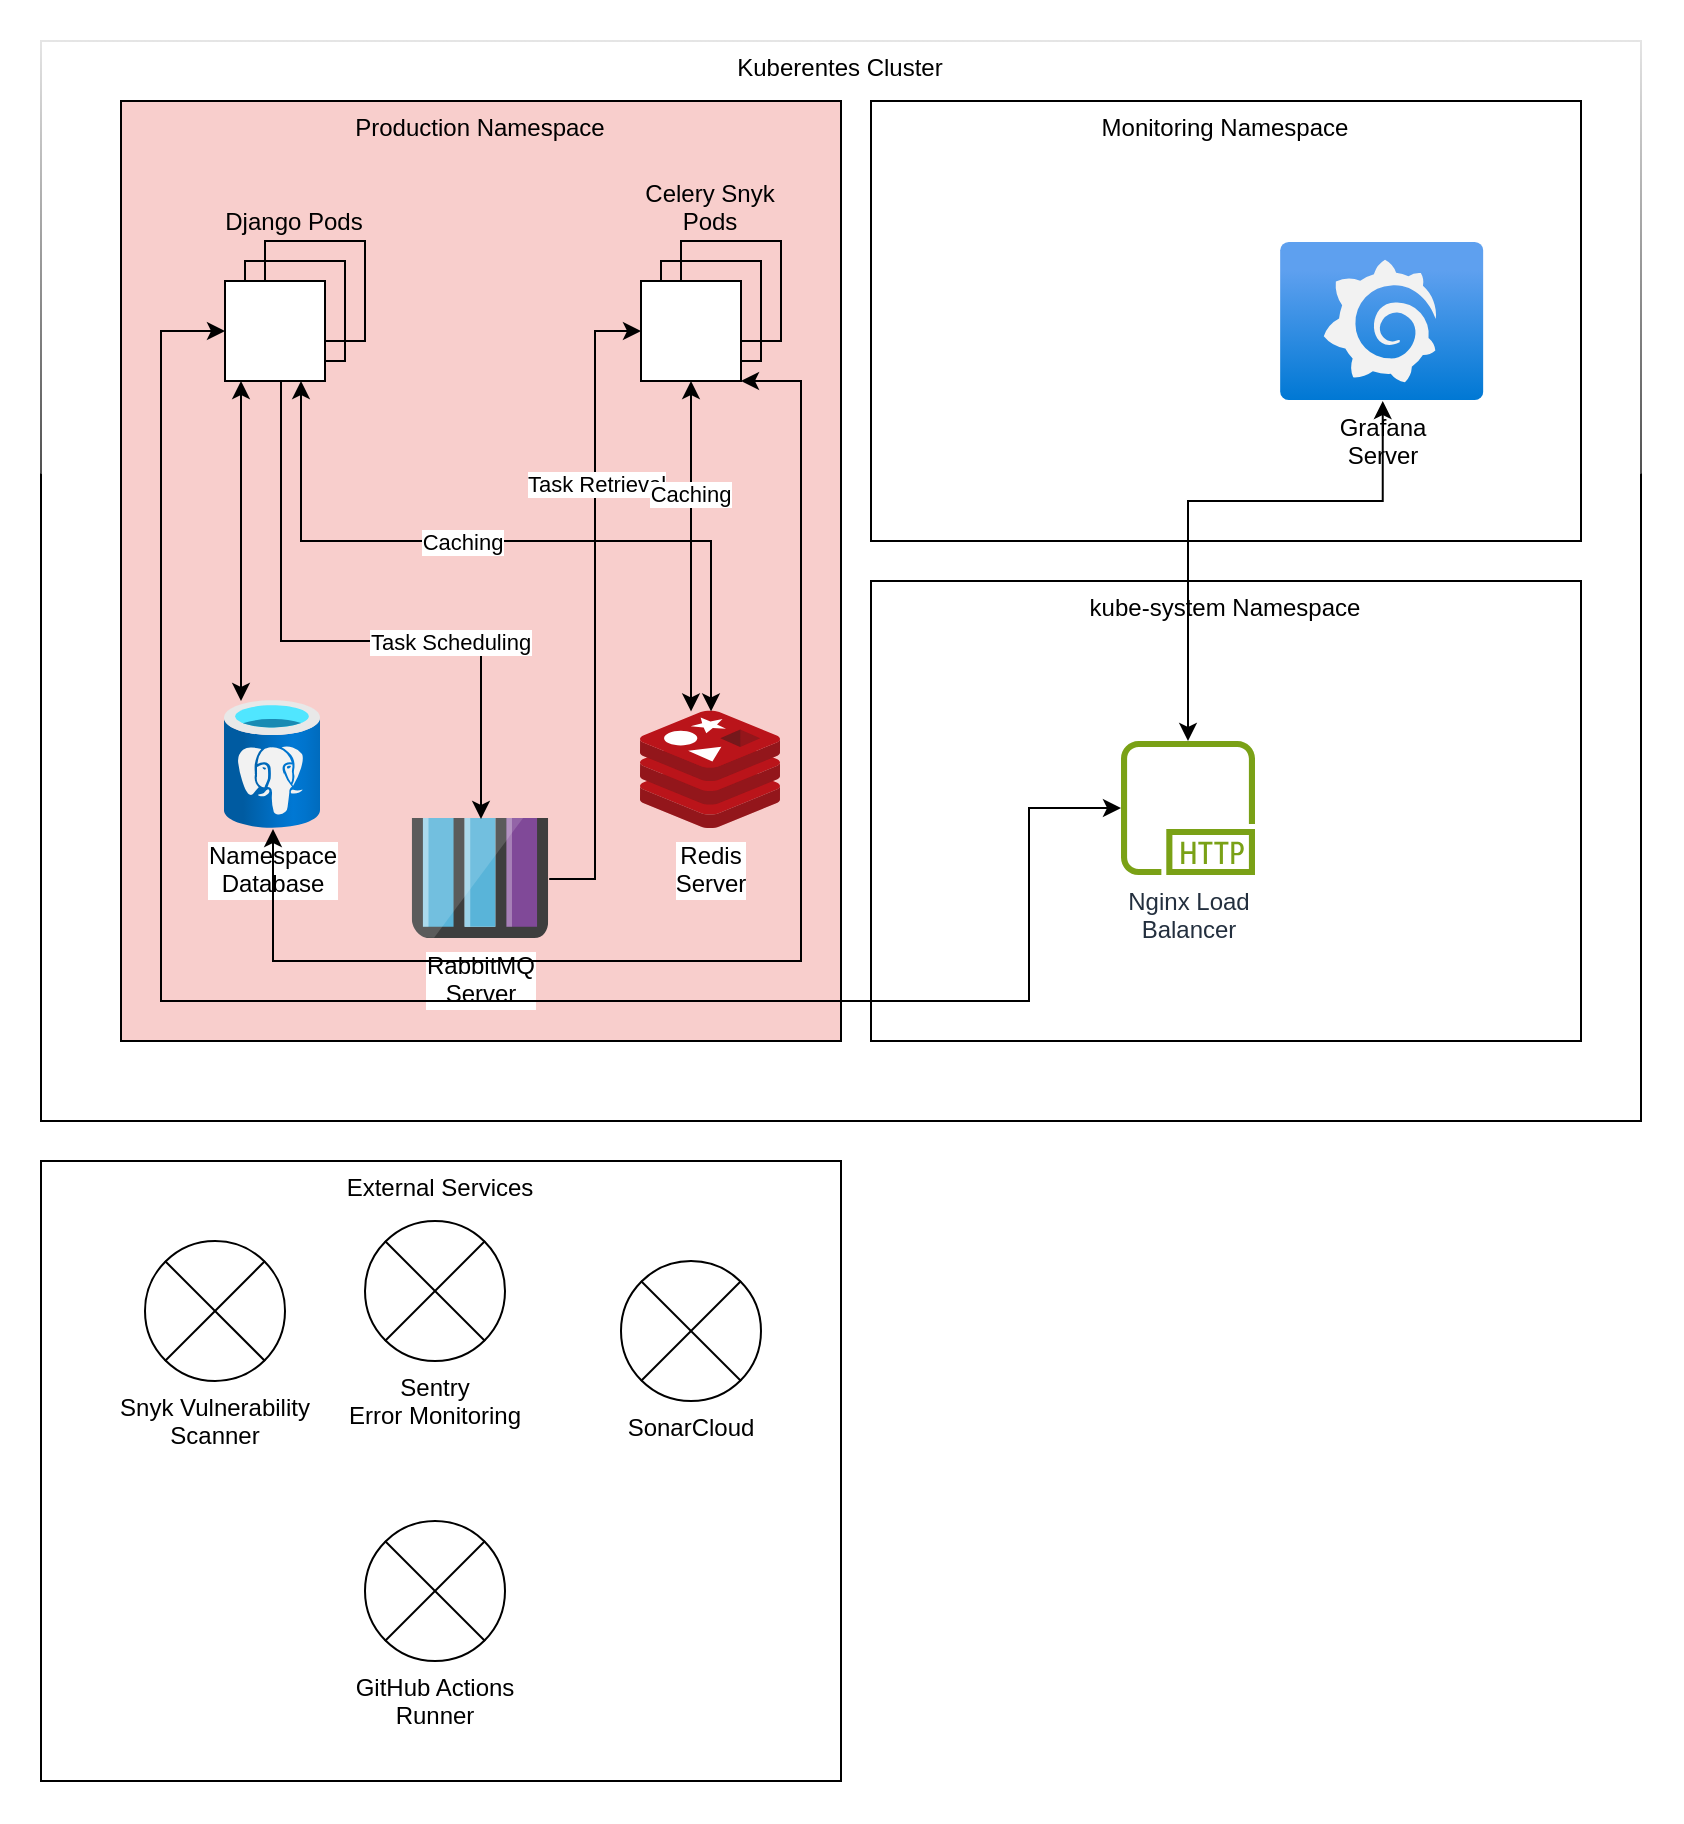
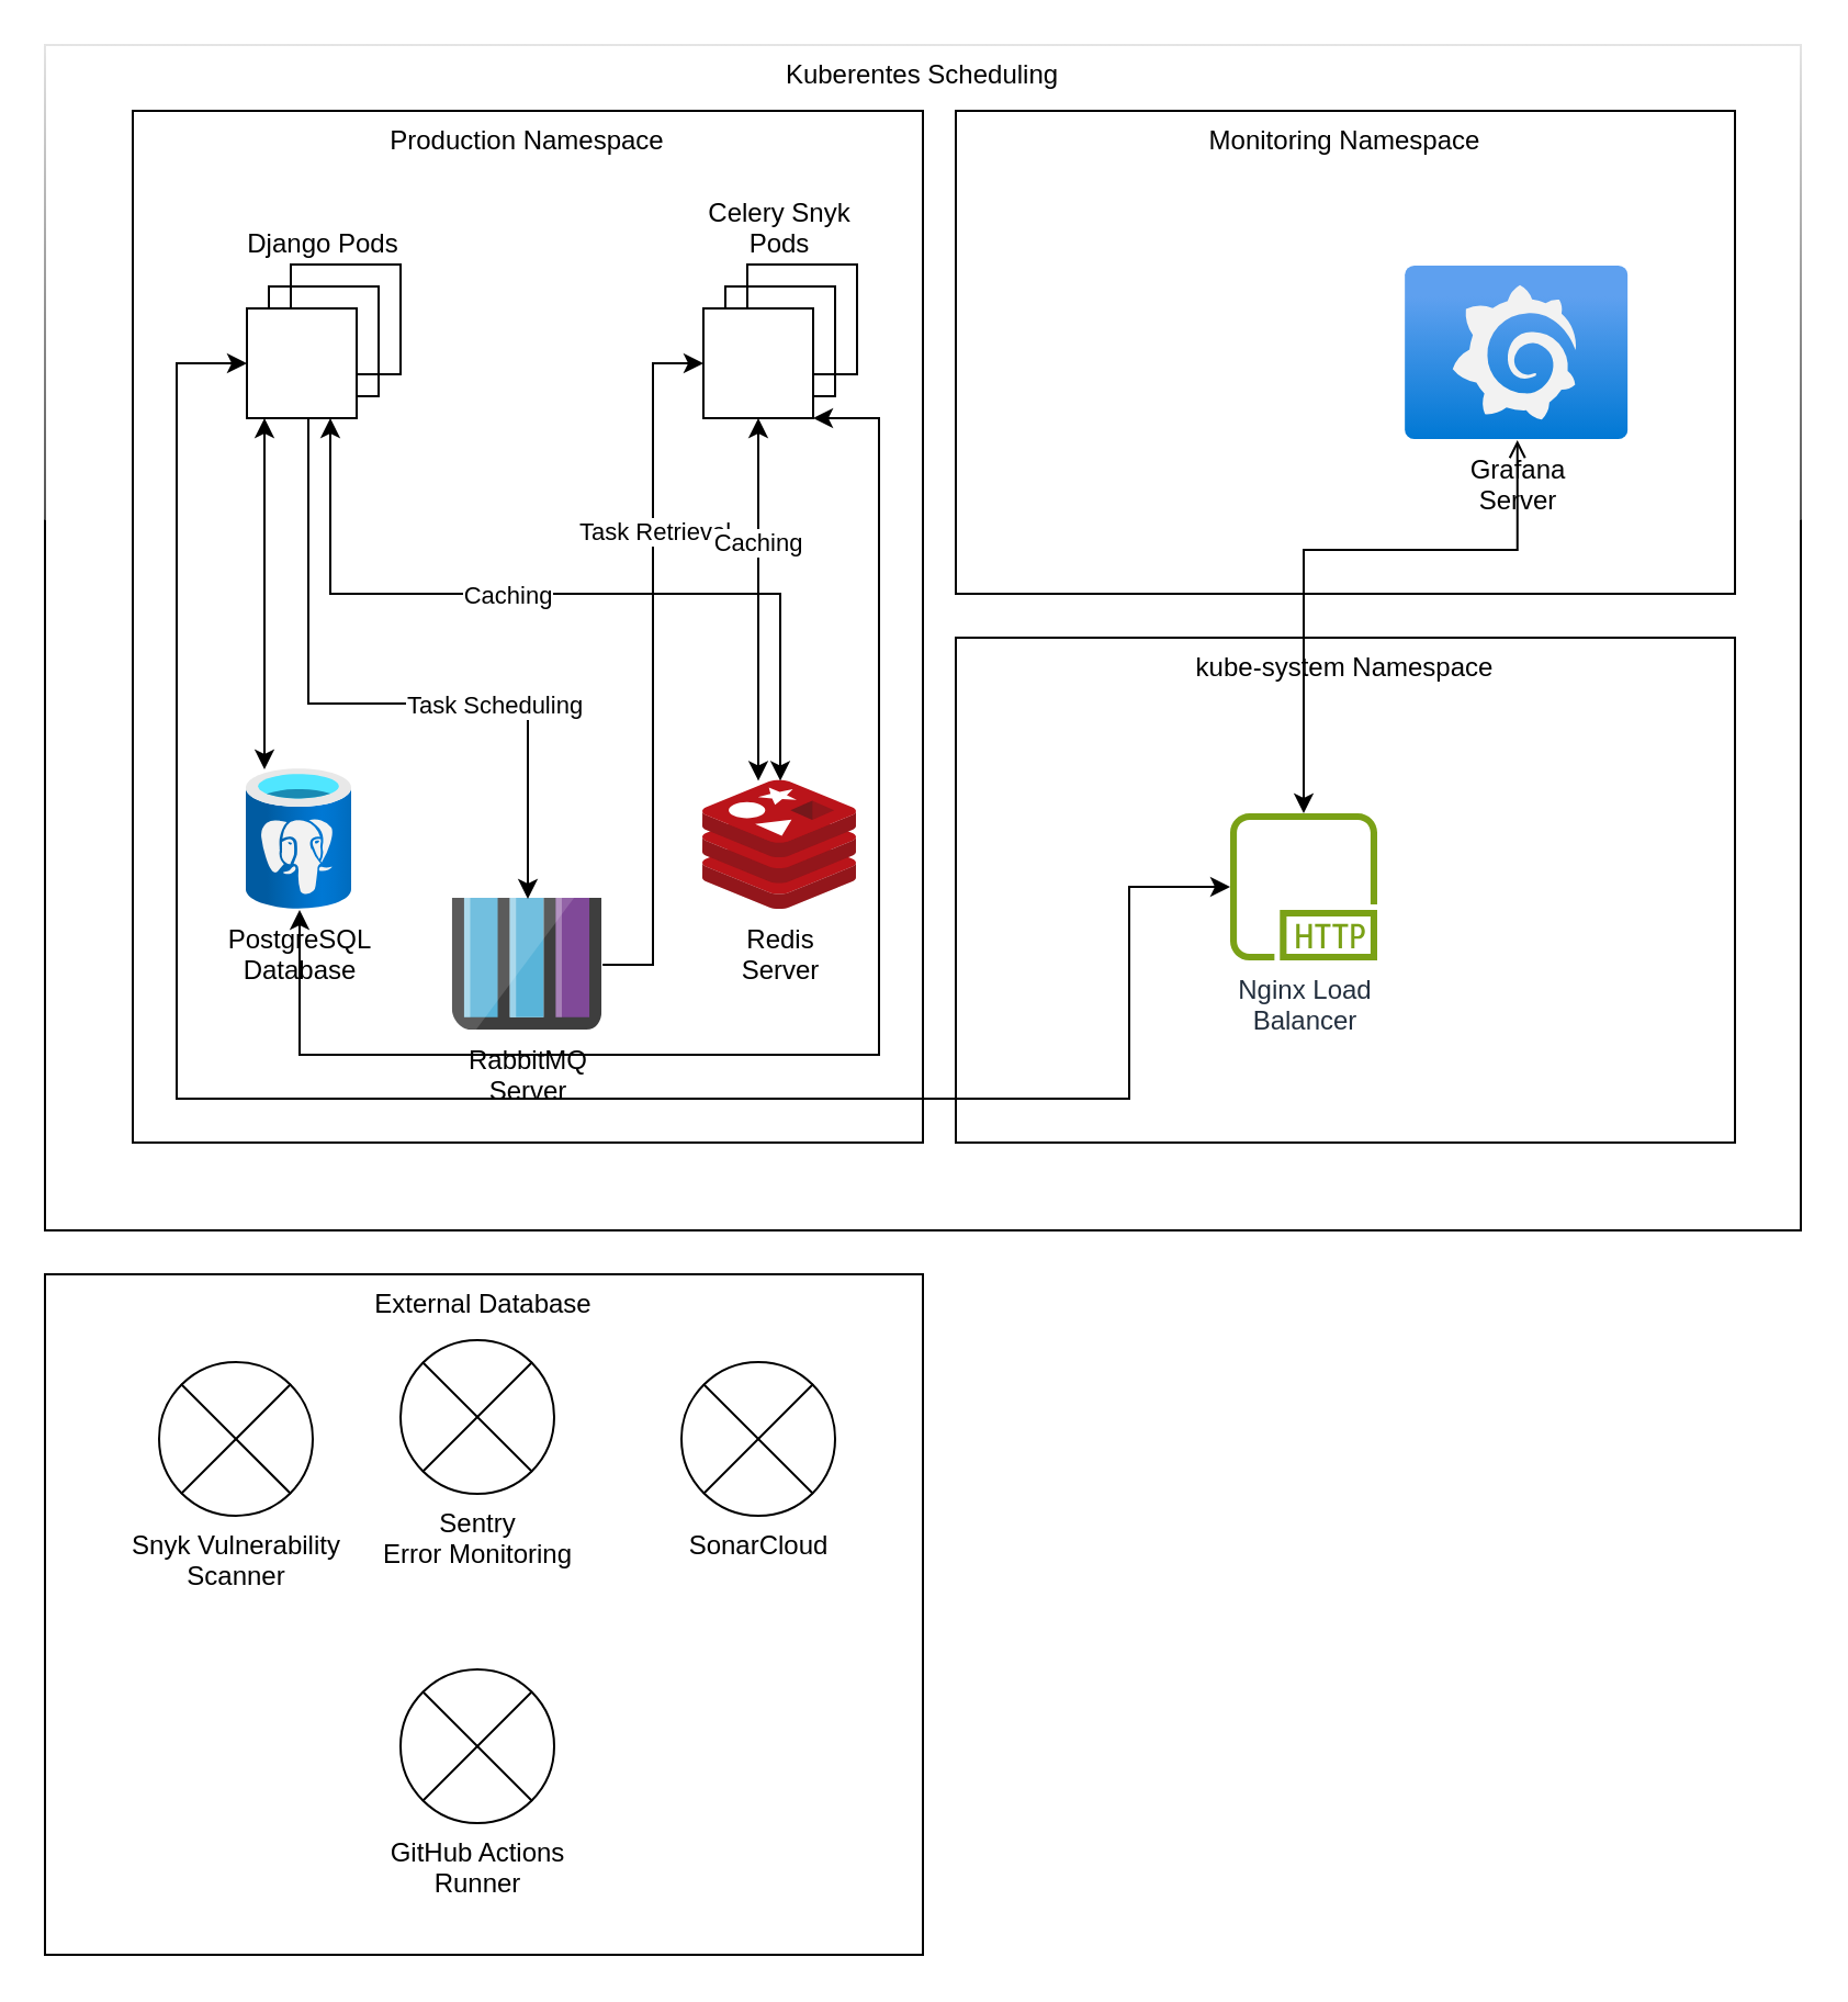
  <mxCell id="0" />
  <mxCell id="1" parent="0" />
- <mxCell id="2" value="Kuberentes Cluster" style="rounded=0;whiteSpace=wrap;html=1;glass=1;align=center;horizontal=1;verticalAlign=top;" vertex="1" parent="1"><mxGeometry x="20" y="20" width="800" height="540" as="geometry" /></mxCell>
- <mxCell id="3" value="Production Namespace" style="rounded=0;whiteSpace=wrap;html=1;verticalAlign=top;fillColor=#f8cecc;" vertex="1" parent="1"><mxGeometry x="60" y="50" width="360" height="470" as="geometry" /></mxCell>
+ <mxCell id="2" value="Kuberentes Scheduling" style="rounded=0;whiteSpace=wrap;html=1;glass=1;align=center;horizontal=1;verticalAlign=top;" vertex="1" parent="1"><mxGeometry x="20" y="20" width="800" height="540" as="geometry" /></mxCell>
+ <mxCell id="3" value="Production Namespace" style="rounded=0;whiteSpace=wrap;html=1;verticalAlign=top;" vertex="1" parent="1"><mxGeometry x="60" y="50" width="360" height="470" as="geometry" /></mxCell>
  <mxCell id="4" value="Django Pods" style="group;verticalAlign=bottom;labelPosition=center;verticalLabelPosition=top;align=center;labelBorderColor=none;" vertex="1" connectable="0" parent="1"><mxGeometry x="112" y="120" width="70" height="70" as="geometry" /></mxCell>
  <mxCell id="5" value="&lt;div&gt;&lt;br&gt;&lt;/div&gt;" style="shape=image;html=1;verticalAlign=top;verticalLabelPosition=bottom;labelBackgroundColor=#ffffff;imageAspect=0;aspect=fixed;image=https://cdn2.iconfinder.com/data/icons/boxicons-logos/24/bxl-django-128.png;imageBorder=default;" vertex="1" parent="4"><mxGeometry x="10" y="10" width="50" height="50" as="geometry" /></mxCell>
  <mxCell id="6" value="" style="shape=image;html=1;verticalAlign=top;verticalLabelPosition=bottom;labelBackgroundColor=#ffffff;imageAspect=0;aspect=fixed;image=https://cdn2.iconfinder.com/data/icons/boxicons-logos/24/bxl-django-128.png;imageBorder=default;" vertex="1" parent="4"><mxGeometry x="20" width="50" height="50" as="geometry" /></mxCell>
  <mxCell id="7" value="&lt;div&gt;&lt;br&gt;&lt;/div&gt;" style="shape=image;html=1;verticalAlign=top;verticalLabelPosition=bottom;labelBackgroundColor=#ffffff;imageAspect=0;aspect=fixed;image=https://cdn2.iconfinder.com/data/icons/boxicons-logos/24/bxl-django-128.png;imageBorder=default;imageBackground=default;" vertex="1" parent="4"><mxGeometry y="20" width="50" height="50" as="geometry" /></mxCell>
- <mxCell id="8" value="Namespace&lt;div&gt;Database&lt;/div&gt;" style="image;aspect=fixed;html=1;points=[];align=center;fontSize=12;image=img/lib/azure2/databases/Azure_Database_PostgreSQL_Server.svg;" vertex="1" parent="1"><mxGeometry x="112" y="350" width="48" height="64" as="geometry" /></mxCell>
+ <mxCell id="8" value="PostgreSQL&lt;div&gt;Database&lt;/div&gt;" style="image;aspect=fixed;html=1;points=[];align=center;fontSize=12;image=img/lib/azure2/databases/Azure_Database_PostgreSQL_Server.svg;" vertex="1" parent="1"><mxGeometry x="112" y="350" width="48" height="64" as="geometry" /></mxCell>
  <mxCell id="9" value="RabbitMQ&lt;div&gt;Server&lt;/div&gt;" style="image;sketch=0;aspect=fixed;html=1;points=[];align=center;fontSize=12;image=img/lib/mscae/Queues_Storage.svg;" vertex="1" parent="1"><mxGeometry x="205.9" y="409" width="68.19" height="60" as="geometry" /></mxCell>
  <mxCell id="10" value="Redis&lt;div&gt;Server&lt;/div&gt;" style="image;sketch=0;aspect=fixed;html=1;points=[];align=center;fontSize=12;image=img/lib/mscae/Cache_Redis_Product.svg;" vertex="1" parent="1"><mxGeometry x="320" y="355.2" width="70" height="58.8" as="geometry" /></mxCell>
  <mxCell id="11" value="Celery Snyk&#10;Pods" style="group;verticalAlign=bottom;labelPosition=center;verticalLabelPosition=top;align=center;" vertex="1" connectable="0" parent="1"><mxGeometry x="320" y="120" width="70" height="70" as="geometry" /></mxCell>
  <mxCell id="12" value="&lt;div&gt;&lt;br&gt;&lt;/div&gt;" style="shape=image;html=1;verticalAlign=top;verticalLabelPosition=bottom;labelBackgroundColor=#ffffff;imageAspect=0;aspect=fixed;image=https://cdn2.iconfinder.com/data/icons/boxicons-logos/24/bxl-django-128.png;imageBorder=default;" vertex="1" parent="11"><mxGeometry x="10" y="10" width="50" height="50" as="geometry" /></mxCell>
  <mxCell id="13" value="" style="shape=image;html=1;verticalAlign=top;verticalLabelPosition=bottom;labelBackgroundColor=#ffffff;imageAspect=0;aspect=fixed;image=https://cdn2.iconfinder.com/data/icons/boxicons-logos/24/bxl-django-128.png;imageBorder=default;" vertex="1" parent="11"><mxGeometry x="20" width="50" height="50" as="geometry" /></mxCell>
  <mxCell id="14" value="&lt;div&gt;&lt;br&gt;&lt;/div&gt;" style="shape=image;html=1;verticalAlign=top;verticalLabelPosition=bottom;labelBackgroundColor=#ffffff;imageAspect=0;aspect=fixed;image=https://cdn2.iconfinder.com/data/icons/boxicons-logos/24/bxl-django-128.png;imageBorder=default;imageBackground=default;" vertex="1" parent="11"><mxGeometry y="20" width="50" height="50" as="geometry" /></mxCell>
  <mxCell id="15" value="" style="endArrow=classic;startArrow=classic;html=1;rounded=0;edgeStyle=orthogonalEdgeStyle;" edge="1" parent="1" source="8" target="7"><mxGeometry width="50" height="50" relative="1" as="geometry"><mxPoint x="410" y="300" as="sourcePoint" /><mxPoint x="460" y="250" as="targetPoint" /><Array as="points"><mxPoint x="120" y="230" /><mxPoint x="120" y="230" /></Array></mxGeometry></mxCell>
  <mxCell id="16" value="" style="endArrow=none;startArrow=classic;html=1;rounded=0;endFill=0;edgeStyle=orthogonalEdgeStyle;" edge="1" parent="1" source="9" target="7"><mxGeometry width="50" height="50" relative="1" as="geometry"><mxPoint x="410" y="300" as="sourcePoint" /><mxPoint x="460" y="250" as="targetPoint" /><Array as="points"><mxPoint x="240" y="320" /><mxPoint x="140" y="320" /></Array></mxGeometry></mxCell>
  <mxCell id="17" value="Task Scheduling" style="edgeLabel;html=1;align=center;verticalAlign=middle;resizable=0;points=[];" vertex="1" connectable="0" parent="16"><mxGeometry x="-0.221" relative="1" as="geometry"><mxPoint x="19" as="offset" /></mxGeometry></mxCell>
  <mxCell id="18" value="" style="endArrow=classic;startArrow=classic;html=1;rounded=0;edgeStyle=orthogonalEdgeStyle;" edge="1" parent="1" source="10" target="7"><mxGeometry width="50" height="50" relative="1" as="geometry"><mxPoint x="410" y="300" as="sourcePoint" /><mxPoint x="460" y="250" as="targetPoint" /><Array as="points"><mxPoint x="355" y="270" /><mxPoint x="150" y="270" /></Array></mxGeometry></mxCell>
  <mxCell id="19" value="Caching" style="edgeLabel;html=1;align=center;verticalAlign=middle;resizable=0;points=[];" vertex="1" connectable="0" parent="18"><mxGeometry x="-0.186" relative="1" as="geometry"><mxPoint x="-59" as="offset" /></mxGeometry></mxCell>
  <mxCell id="20" value="" style="endArrow=classic;startArrow=none;html=1;rounded=0;edgeStyle=elbowEdgeStyle;startFill=0;" edge="1" parent="1" source="9" target="14"><mxGeometry width="50" height="50" relative="1" as="geometry"><mxPoint x="410" y="300" as="sourcePoint" /><mxPoint x="460" y="250" as="targetPoint" /></mxGeometry></mxCell>
  <mxCell id="21" value="Task Retrieval" style="edgeLabel;html=1;align=center;verticalAlign=middle;resizable=0;points=[];" vertex="1" connectable="0" parent="20"><mxGeometry x="0.373" relative="1" as="geometry"><mxPoint as="offset" /></mxGeometry></mxCell>
  <mxCell id="22" value="" style="endArrow=classic;startArrow=classic;html=1;rounded=0;edgeStyle=elbowEdgeStyle;" edge="1" parent="1" source="10" target="14"><mxGeometry width="50" height="50" relative="1" as="geometry"><mxPoint x="360" y="270" as="sourcePoint" /><mxPoint x="410" y="220" as="targetPoint" /></mxGeometry></mxCell>
  <mxCell id="23" value="Caching" style="edgeLabel;html=1;align=center;verticalAlign=middle;resizable=0;points=[];" vertex="1" connectable="0" parent="22"><mxGeometry x="0.322" y="1" relative="1" as="geometry"><mxPoint as="offset" /></mxGeometry></mxCell>
  <mxCell id="24" value="" style="endArrow=classic;startArrow=classic;html=1;rounded=0;edgeStyle=orthogonalEdgeStyle;elbow=vertical;" edge="1" parent="1" source="8" target="14"><mxGeometry width="50" height="50" relative="1" as="geometry"><mxPoint x="410" y="300" as="sourcePoint" /><mxPoint x="460" y="250" as="targetPoint" /><Array as="points"><mxPoint x="136" y="480" /><mxPoint x="400" y="480" /><mxPoint x="400" y="190" /></Array></mxGeometry></mxCell>
  <mxCell id="25" value="Monitoring&lt;span style=&quot;background-color: initial;&quot;&gt;&amp;nbsp;Namespace&lt;/span&gt;&lt;div&gt;&lt;div&gt;&lt;br&gt;&lt;/div&gt;&lt;/div&gt;" style="rounded=0;whiteSpace=wrap;html=1;labelPosition=center;verticalLabelPosition=middle;align=center;verticalAlign=top;" vertex="1" parent="1"><mxGeometry x="435" y="50" width="355" height="220" as="geometry" /></mxCell>
  <mxCell id="26" value="Grafana&lt;div&gt;Server&lt;/div&gt;" style="image;aspect=fixed;html=1;points=[];align=center;fontSize=12;image=img/lib/azure2/other/Grafana.svg;" vertex="1" parent="1"><mxGeometry x="640" y="121" width="101.74" height="79" as="geometry" /></mxCell>
  <mxCell id="27" value="kube-system Namespace" style="rounded=0;whiteSpace=wrap;html=1;verticalAlign=top;" vertex="1" parent="1"><mxGeometry x="435" y="290" width="355" height="230" as="geometry" /></mxCell>
  <mxCell id="28" value="Nginx Load&lt;div&gt;Balancer&lt;/div&gt;" style="sketch=0;outlineConnect=0;fontColor=#232F3E;gradientColor=none;fillColor=#7AA116;strokeColor=none;dashed=0;verticalLabelPosition=bottom;verticalAlign=top;align=center;html=1;fontSize=12;fontStyle=0;aspect=fixed;pointerEvents=1;shape=mxgraph.aws4.http_protocol;" vertex="1" parent="1"><mxGeometry x="560" y="370" width="67" height="67" as="geometry" /></mxCell>
  <mxCell id="29" value="" style="endArrow=classic;startArrow=classic;html=1;rounded=0;edgeStyle=orthogonalEdgeStyle;" edge="1" parent="1" source="28" target="7"><mxGeometry width="50" height="50" relative="1" as="geometry"><mxPoint x="410" y="300" as="sourcePoint" /><mxPoint x="460" y="250" as="targetPoint" /><Array as="points"><mxPoint x="514" y="500" /><mxPoint x="80" y="500" /><mxPoint x="80" y="165" /></Array></mxGeometry></mxCell>
- <mxCell id="30" value="" style="endArrow=classic;startArrow=classic;html=1;rounded=0;edgeStyle=elbowEdgeStyle;elbow=vertical;" edge="1" parent="1" source="28" target="26"><mxGeometry width="50" height="50" relative="1" as="geometry"><mxPoint x="410" y="300" as="sourcePoint" /><mxPoint x="460" y="250" as="targetPoint" /><Array as="points"><mxPoint x="630" y="250" /></Array></mxGeometry></mxCell>
- <mxCell id="31" value="External Services" style="rounded=0;whiteSpace=wrap;html=1;verticalAlign=top;" vertex="1" parent="1"><mxGeometry x="20" y="580" width="400" height="310" as="geometry" /></mxCell>
+ <mxCell id="30" value="" style="endArrow=open;startArrow=classic;html=1;rounded=0;edgeStyle=elbowEdgeStyle;elbow=vertical;" edge="1" parent="1" source="28" target="26"><mxGeometry width="50" height="50" relative="1" as="geometry"><mxPoint x="410" y="300" as="sourcePoint" /><mxPoint x="460" y="250" as="targetPoint" /><Array as="points"><mxPoint x="630" y="250" /></Array></mxGeometry></mxCell>
+ <mxCell id="31" value="External Database" style="rounded=0;whiteSpace=wrap;html=1;verticalAlign=top;" vertex="1" parent="1"><mxGeometry x="20" y="580" width="400" height="310" as="geometry" /></mxCell>
  <mxCell id="32" value="Snyk Vulnerability&lt;div&gt;Scanner&lt;/div&gt;" style="verticalLabelPosition=bottom;verticalAlign=top;html=1;shape=mxgraph.flowchart.or;" vertex="1" parent="1"><mxGeometry x="72" y="620" width="70" height="70" as="geometry" /></mxCell>
  <mxCell id="33" value="Sentry&lt;div&gt;Error Monitoring&lt;/div&gt;" style="verticalLabelPosition=bottom;verticalAlign=top;html=1;shape=mxgraph.flowchart.or;" vertex="1" parent="1"><mxGeometry x="182" y="610" width="70" height="70" as="geometry" /></mxCell>
- <mxCell id="34" value="SonarCloud" style="verticalLabelPosition=bottom;verticalAlign=top;html=1;shape=mxgraph.flowchart.or;" vertex="1" parent="1"><mxGeometry x="310" y="630" width="70" height="70" as="geometry" /></mxCell>
+ <mxCell id="34" value="SonarCloud" style="verticalLabelPosition=bottom;verticalAlign=top;html=1;shape=mxgraph.flowchart.or;" vertex="1" parent="1"><mxGeometry x="310" y="620" width="70" height="70" as="geometry" /></mxCell>
  <mxCell id="35" value="GitHub Actions&lt;div&gt;Runner&lt;/div&gt;" style="verticalLabelPosition=bottom;verticalAlign=top;html=1;shape=mxgraph.flowchart.or;" vertex="1" parent="1"><mxGeometry x="182" y="760" width="70" height="70" as="geometry" /></mxCell>
